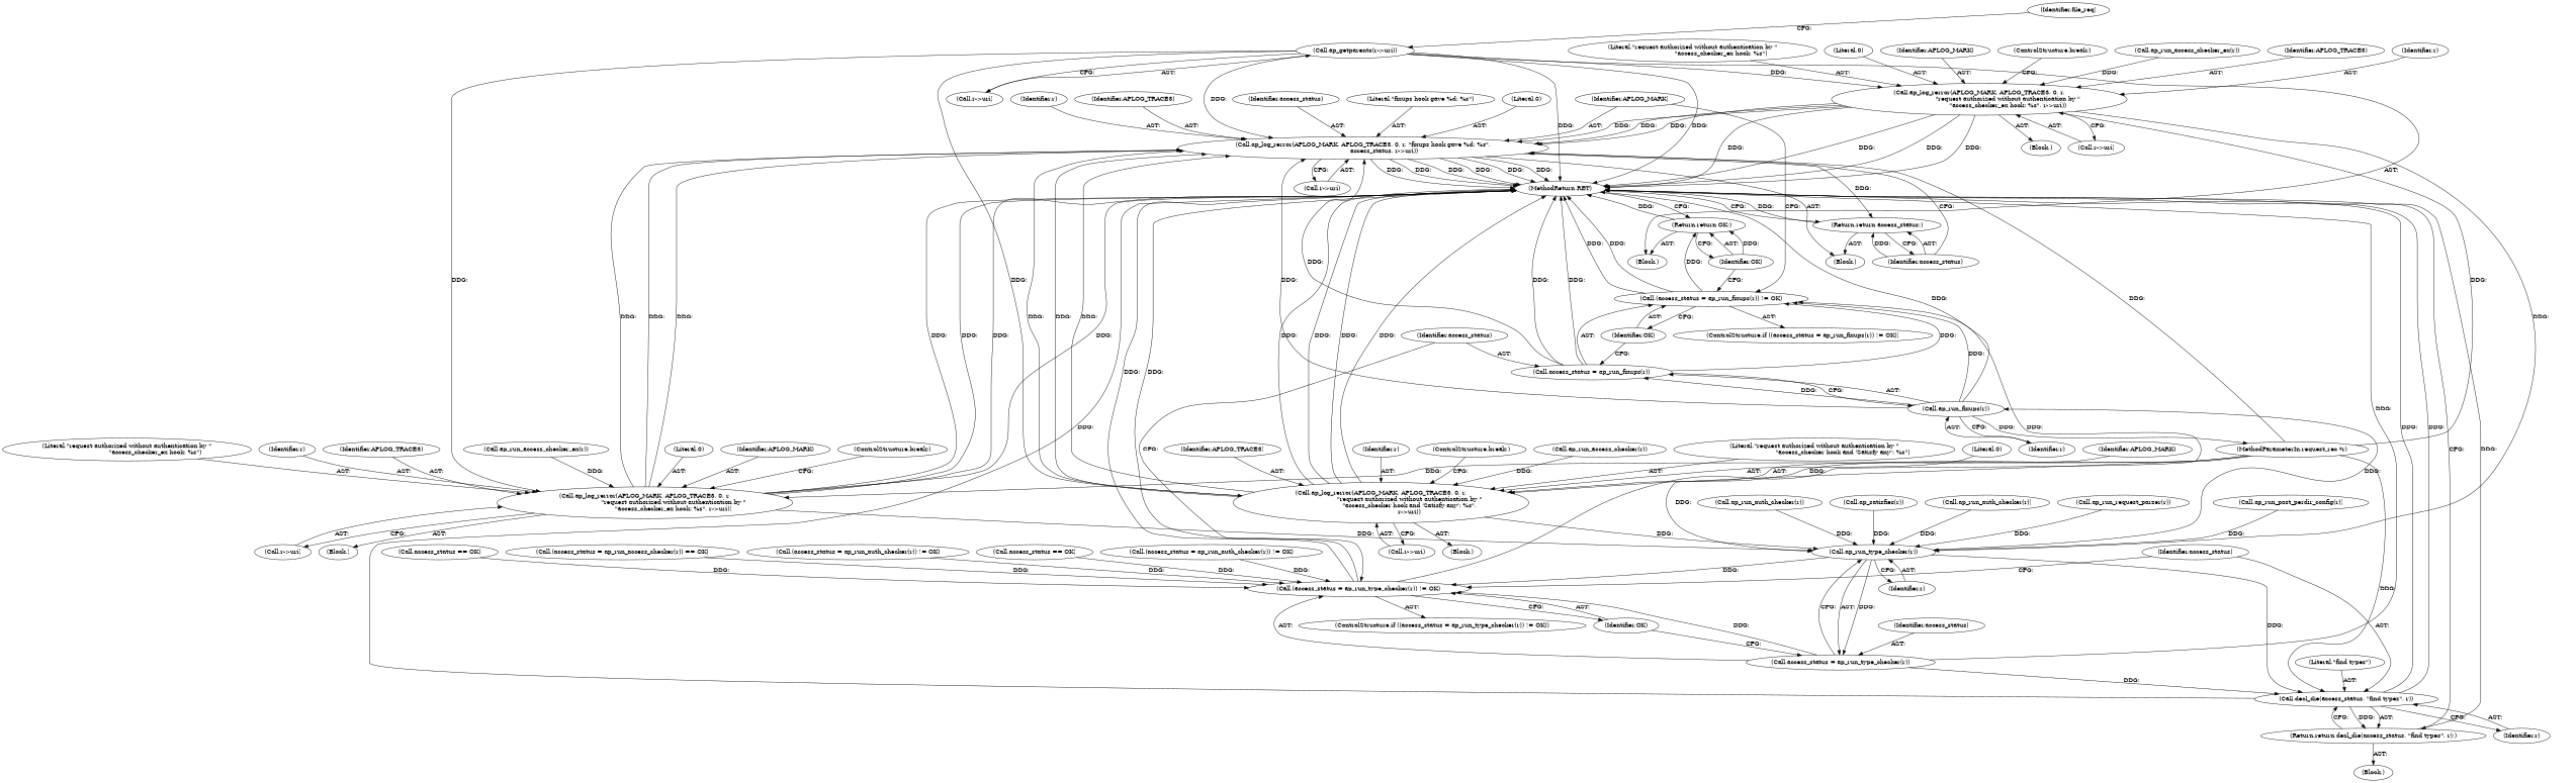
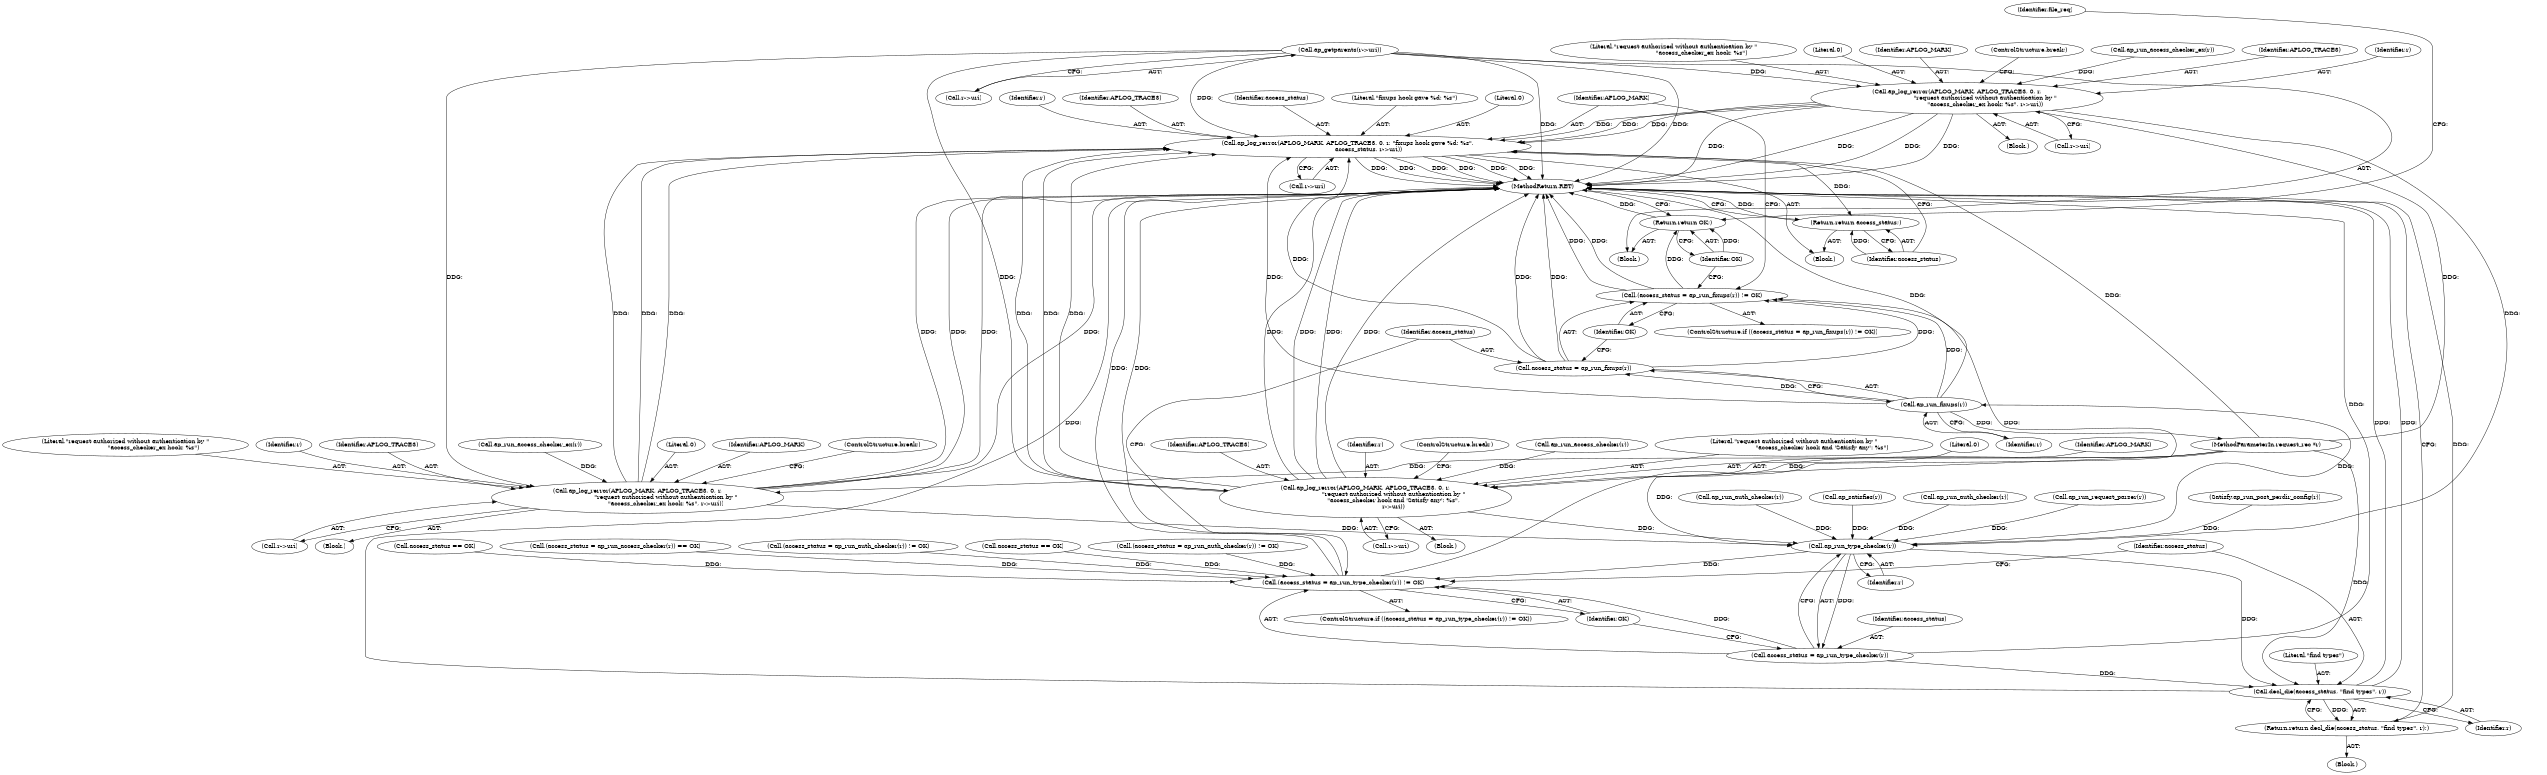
  digraph {
    n1 [label="(Call,ap_getparents(r->uri))"]
    n2 [label="(Call,ap_log_rerror(APLOG_MARK, APLOG_TRACE3, 0, r,\n                              \"request authorized without authentication by \"\n                              \"access_checker_ex hook: %s\", r->uri))"]
    n3 [label="(Call,ap_log_rerror(APLOG_MARK, APLOG_TRACE3, 0, r, \"fixups hook gave %d: %s\",\n                      access_status, r->uri))"]
    n4 [label="(Call,ap_log_rerror(APLOG_MARK, APLOG_TRACE3, 0, r,\n                              \"request authorized without authentication by \"\n                              \"access_checker hook and 'Satisfy any': %s\",\n                              r->uri))"]
    n5 [label="(Call,ap_log_rerror(APLOG_MARK, APLOG_TRACE3, 0, r,\n                              \"request authorized without authentication by \"\n                              \"access_checker_ex hook: %s\", r->uri))"]
    n6 [label="(MethodReturn,RET)"]
    n7 [label="(Block,)"]
    n8 [label="(Call,r->uri)"]
    n9 [label="(Call,ap_run_type_checker(r))"]
    n10 [label="(Block,)"]
    n11 [label="(Call,r->uri)"]
    n12 [label="(Return,return access_status;)"]
    n13 [label="(Call,r->uri)"]
    n14 [label="(Block,)"]
    n15 [label="(Block,)"]
    n16 [label="(Call,r->uri)"]
    n17 [label="(Call,r->uri)"]
    n18 [label="(Block,)"]
    n19 [label="(Return,return OK;)"]
    n20 [label="(Return,return decl_die(access_status, \"find types\", r);)"]
    n21 [label="(Call,(access_status = ap_run_type_checker(r)) != OK)"]
    n22 [label="(Call,access_status = ap_run_type_checker(r))"]
    n23 [label="(Call,decl_die(access_status, \"find types\", r))"]
    n24 [label="(Call,ap_run_fixups(r))"]
    n25 [label="(Identifier,r)"]
    n26 [label="(Call,(access_status = ap_run_fixups(r)) != OK)"]
    n27 [label="(Identifier,OK)"]
    n28 [label="(ControlStructure,if ((access_status = ap_run_type_checker(r)) != OK))"]
    n29 [label="(Identifier,r)"]
    n30 [label="(Call,access_status = ap_run_fixups(r))"]
    n31 [label="(Identifier,r)"]
    n32 [label="(MethodParameterIn,request_rec *r)"]
    n33 [label="(Identifier,OK)"]
    n34 [label="(ControlStructure,if ((access_status = ap_run_fixups(r)) != OK))"]
    n35 [label="(Identifier,OK)"]
    n36 [label="(Block,)"]
    n37 [label="(Identifier,access_status)"]
    n38 [label="(Identifier,APLOG_MARK)"]
-   n39 [label="(Call,ap_run_post_perdir_config(r))"]
+   n39 [label="(Satisfy,ap_run_post_perdir_config(r))"]
    n40 [label="(Identifier,access_status)"]
    n41 [label="(ControlStructure,break;)"]
    n42 [label="(Identifier,r)"]
    n43 [label="(ControlStructure,break;)"]
    n44 [label="(Call,access_status == OK)"]
    n45 [label="(Call,ap_run_access_checker(r))"]
    n46 [label="(Literal,\"request authorized without authentication by \"\n                              \"access_checker hook and 'Satisfy any': %s\")"]
    n47 [label="(Identifier,access_status)"]
    n48 [label="(Identifier,APLOG_MARK)"]
    n49 [label="(Literal,\"fixups hook gave %d: %s\")"]
    n50 [label="(Call,(access_status = ap_run_access_checker(r)) == OK)"]
    n51 [label="(Call,ap_run_access_checker_ex(r))"]
    n52 [label="(Call,(access_status = ap_run_auth_checker(r)) != OK)"]
    n53 [label="(Call,access_status == OK)"]
    n54 [label="(Identifier,access_status)"]
    n55 [label="(Call,ap_run_auth_checker(r))"]
    n56 [label="(Identifier,APLOG_TRACE3)"]
    n57 [label="(Call,ap_satisfies(r))"]
    n58 [label="(Identifier,file_req)"]
    n59 [label="(Call,ap_run_auth_checker(r))"]
    n60 [label="(Identifier,r)"]
    n61 [label="(Literal,0)"]
    n62 [label="(Identifier,APLOG_TRACE3)"]
    n63 [label="(Call,ap_run_access_checker_ex(r))"]
    n64 [label="(Literal,0)"]
    n65 [label="(Call,(access_status = ap_run_auth_checker(r)) != OK)"]
    n66 [label="(Literal,0)"]
    n67 [label="(Call,ap_run_request_parser(r))"]
    n68 [label="(Identifier,APLOG_MARK)"]
    n69 [label="(ControlStructure,break;)"]
    n70 [label="(Identifier,access_status)"]
    n71 [label="(Identifier,APLOG_MARK)"]
    n72 [label="(Identifier,APLOG_TRACE3)"]
    n73 [label="(Identifier,r)"]
    n74 [label="(Identifier,r)"]
    n75 [label="(Identifier,APLOG_TRACE3)"]
    n76 [label="(Literal,\"request authorized without authentication by \"\n                              \"access_checker_ex hook: %s\")"]
    n77 [label="(Literal,0)"]
    n78 [label="(Literal,\"find types\")"]
    n79 [label="(Literal,\"request authorized without authentication by \"\n                              \"access_checker_ex hook: %s\")"]
    n1 -> n2 [label="DDG: "]
    n1 -> n3 [label="DDG: "]
    n1 -> n4 [label="DDG: "]
    n1 -> n5 [label="DDG: "]
    n1 -> n6 [label="DDG: "]
    n1 -> n6 [label="DDG: "]
    n1 -> n7 [label="AST: "]
    n1 -> n8 [label="CFG: "]
    n2 -> n3 [label="DDG: "]
    n2 -> n3 [label="DDG: "]
    n2 -> n3 [label="DDG: "]
    n2 -> n6 [label="DDG: "]
    n2 -> n6 [label="DDG: "]
    n2 -> n6 [label="DDG: "]
    n2 -> n6 [label="DDG: "]
    n2 -> n9 [label="DDG: "]
    n2 -> n10 [label="AST: "]
    n2 -> n11 [label="CFG: "]
    n3 -> n6 [label="DDG: "]
    n3 -> n6 [label="DDG: "]
    n3 -> n6 [label="DDG: "]
    n3 -> n6 [label="DDG: "]
    n3 -> n6 [label="DDG: "]
    n3 -> n6 [label="DDG: "]
    n3 -> n12 [label="DDG: "]
    n3 -> n13 [label="CFG: "]
    n3 -> n14 [label="AST: "]
    n4 -> n3 [label="DDG: "]
    n4 -> n3 [label="DDG: "]
    n4 -> n3 [label="DDG: "]
    n4 -> n6 [label="DDG: "]
    n4 -> n6 [label="DDG: "]
    n4 -> n6 [label="DDG: "]
    n4 -> n6 [label="DDG: "]
    n4 -> n9 [label="DDG: "]
    n4 -> n15 [label="AST: "]
    n4 -> n16 [label="CFG: "]
    n5 -> n3 [label="DDG: "]
    n5 -> n3 [label="DDG: "]
    n5 -> n3 [label="DDG: "]
    n5 -> n6 [label="DDG: "]
    n5 -> n6 [label="DDG: "]
    n5 -> n6 [label="DDG: "]
    n5 -> n6 [label="DDG: "]
    n5 -> n9 [label="DDG: "]
    n5 -> n17 [label="CFG: "]
    n5 -> n18 [label="AST: "]
    n6 -> n12 [label="CFG: "]
    n6 -> n19 [label="CFG: "]
    n6 -> n20 [label="CFG: "]
    n8 -> n1 [label="AST: "]
    n9 -> n21 [label="DDG: "]
    n9 -> n22 [label="AST: "]
    n9 -> n22 [label="DDG: "]
    n9 -> n23 [label="DDG: "]
    n9 -> n24 [label="DDG: "]
    n9 -> n25 [label="CFG: "]
    n11 -> n2 [label="AST: "]
    n12 -> n6 [label="DDG: "]
    n12 -> n14 [label="AST: "]
    n12 -> n37 [label="CFG: "]
    n13 -> n3 [label="AST: "]
    n16 -> n4 [label="AST: "]
    n17 -> n5 [label="AST: "]
    n19 -> n6 [label="DDG: "]
    n19 -> n7 [label="AST: "]
    n19 -> n35 [label="CFG: "]
    n20 -> n6 [label="DDG: "]
    n20 -> n23 [label="CFG: "]
    n20 -> n36 [label="AST: "]
    n21 -> n6 [label="DDG: "]
    n21 -> n6 [label="DDG: "]
    n21 -> n26 [label="DDG: "]
    n21 -> n27 [label="CFG: "]
    n21 -> n28 [label="AST: "]
    n22 -> n6 [label="DDG: "]
    n22 -> n9 [label="CFG: "]
    n22 -> n21 [label="AST: "]
    n22 -> n21 [label="DDG: "]
    n22 -> n23 [label="DDG: "]
    n23 -> n6 [label="DDG: "]
    n23 -> n6 [label="DDG: "]
    n23 -> n6 [label="DDG: "]
    n23 -> n20 [label="AST: "]
    n23 -> n20 [label="DDG: "]
    n23 -> n29 [label="CFG: "]
    n24 -> n3 [label="DDG: "]
    n24 -> n6 [label="DDG: "]
    n24 -> n26 [label="DDG: "]
    n24 -> n30 [label="AST: "]
    n24 -> n30 [label="DDG: "]
    n24 -> n31 [label="CFG: "]
    n24 -> n32 [label="DDG: "]
    n25 -> n9 [label="AST: "]
    n26 -> n6 [label="DDG: "]
    n26 -> n6 [label="DDG: "]
    n26 -> n19 [label="DDG: "]
    n26 -> n33 [label="CFG: "]
    n26 -> n34 [label="AST: "]
    n27 -> n21 [label="AST: "]
    n27 -> n22 [label="CFG: "]
    n29 -> n23 [label="AST: "]
    n30 -> n3 [label="DDG: "]
    n30 -> n6 [label="DDG: "]
    n30 -> n6 [label="DDG: "]
    n30 -> n24 [label="CFG: "]
    n30 -> n26 [label="AST: "]
    n30 -> n26 [label="DDG: "]
    n31 -> n24 [label="AST: "]
    n32 -> n2 [label="DDG: "]
    n32 -> n3 [label="DDG: "]
    n32 -> n4 [label="DDG: "]
    n32 -> n5 [label="DDG: "]
    n32 -> n9 [label="DDG: "]
    n32 -> n23 [label="DDG: "]
    n33 -> n26 [label="AST: "]
    n33 -> n30 [label="CFG: "]
    n35 -> n19 [label="AST: "]
    n35 -> n19 [label="DDG: "]
    n35 -> n26 [label="CFG: "]
    n37 -> n3 [label="CFG: "]
    n37 -> n12 [label="AST: "]
    n37 -> n12 [label="DDG: "]
    n38 -> n2 [label="AST: "]
    n39 -> n9 [label="DDG: "]
    n40 -> n3 [label="AST: "]
    n41 -> n2 [label="CFG: "]
    n42 -> n4 [label="AST: "]
    n43 -> n4 [label="CFG: "]
    n44 -> n21 [label="DDG: "]
    n45 -> n4 [label="DDG: "]
    n46 -> n4 [label="AST: "]
    n47 -> n21 [label="CFG: "]
    n47 -> n30 [label="AST: "]
    n48 -> n3 [label="AST: "]
    n48 -> n26 [label="CFG: "]
    n49 -> n3 [label="AST: "]
    n50 -> n21 [label="DDG: "]
    n51 -> n2 [label="DDG: "]
    n52 -> n21 [label="DDG: "]
    n53 -> n21 [label="DDG: "]
    n54 -> n21 [label="CFG: "]
    n54 -> n23 [label="AST: "]
    n55 -> n9 [label="DDG: "]
    n56 -> n2 [label="AST: "]
    n57 -> n9 [label="DDG: "]
-   n58 -> n1 [label="CFG: "]
+   n58 -> n19 [label="CFG: "]
    n59 -> n9 [label="DDG: "]
    n60 -> n5 [label="AST: "]
    n61 -> n4 [label="AST: "]
    n62 -> n5 [label="AST: "]
    n63 -> n5 [label="DDG: "]
    n64 -> n5 [label="AST: "]
    n65 -> n21 [label="DDG: "]
    n66 -> n3 [label="AST: "]
    n67 -> n9 [label="DDG: "]
    n68 -> n5 [label="AST: "]
    n69 -> n5 [label="CFG: "]
    n70 -> n22 [label="AST: "]
    n71 -> n4 [label="AST: "]
    n72 -> n4 [label="AST: "]
    n73 -> n2 [label="AST: "]
    n74 -> n3 [label="AST: "]
    n75 -> n3 [label="AST: "]
    n76 -> n2 [label="AST: "]
    n77 -> n2 [label="AST: "]
    n78 -> n23 [label="AST: "]
    n79 -> n5 [label="AST: "]
  }
